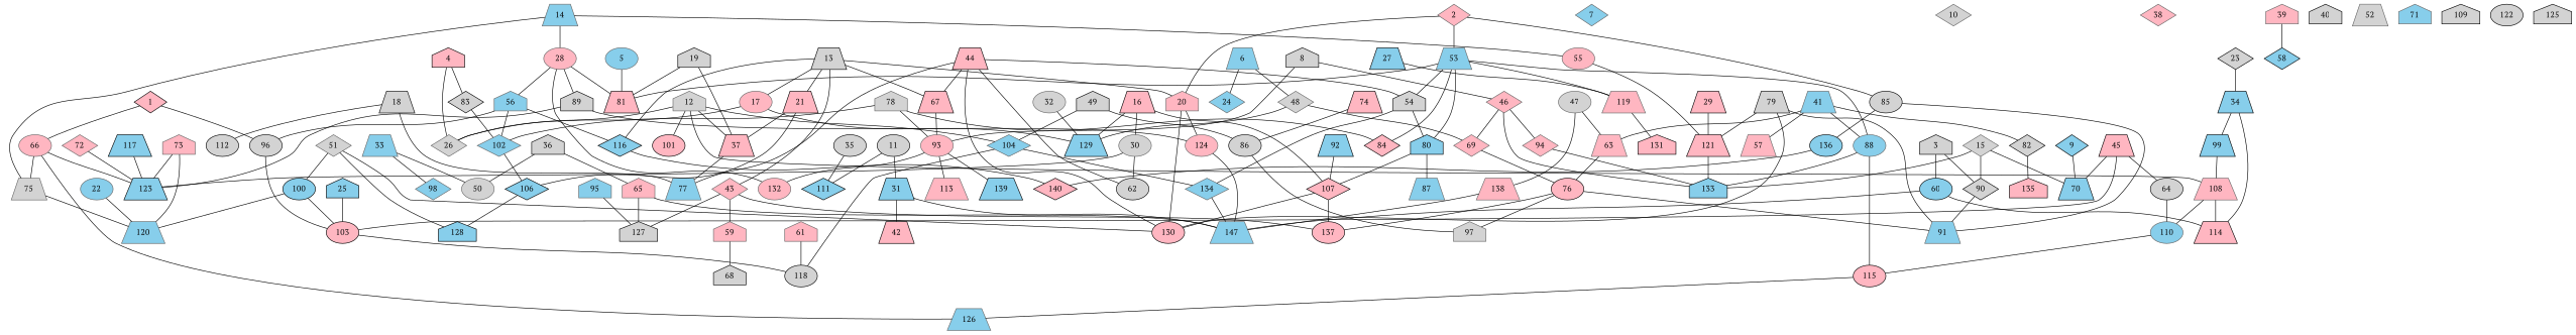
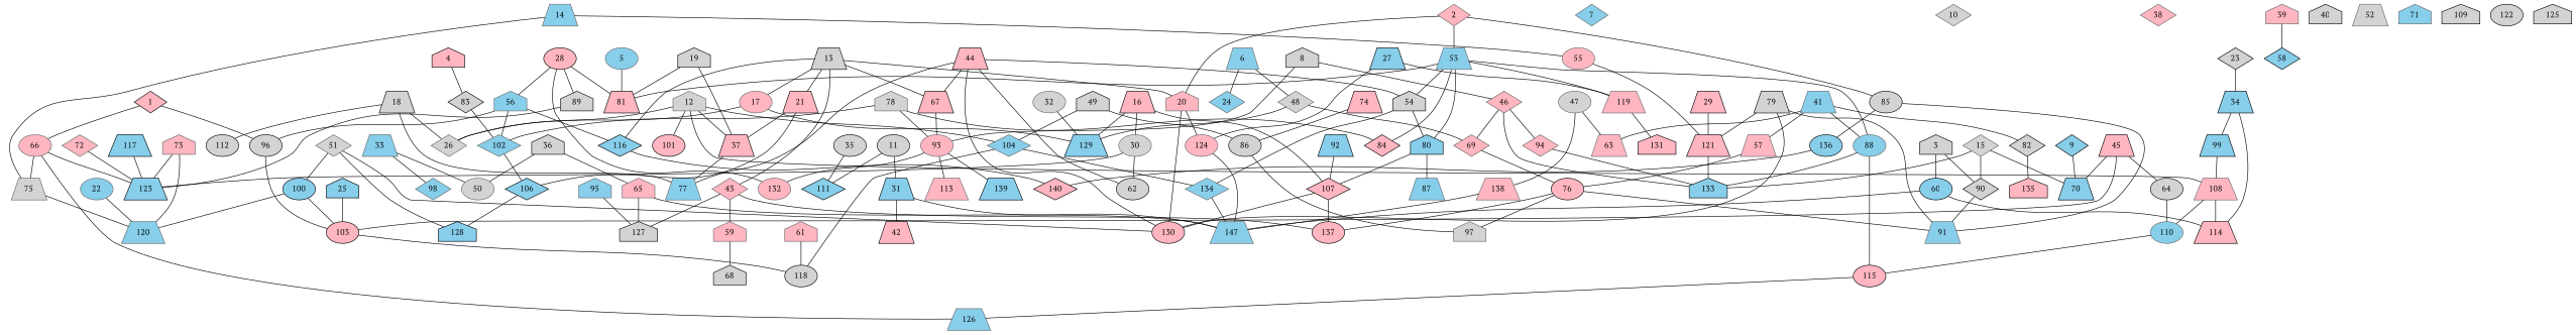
  graph {
    fontname="PT Serif"
    node [color=black fillcolor=lightpink fontname="PT Serif" shape=trapezium style=filled]
    edge [fontname="PT Serif"]
    1 [shape=diamond]
    66 [color=gray40 shape=ellipse]
    96 [fillcolor=lightgrey shape=ellipse]
    75 [color=gray40 fillcolor=lightgrey]
    123 [fillcolor=skyblue]
    126 [color=gray40 fillcolor=skyblue]
    103 [shape=ellipse]
    2 [color=gray40 shape=diamond]
    20 [color=gray40 shape=house]
    53 [color=gray40 fillcolor=skyblue]
    85 [fillcolor=lightgrey shape=ellipse]
    124 [color=gray40 shape=ellipse]
    130 [shape=ellipse]
    81
    119 [color=gray40]
    88 [color=gray40 fillcolor=skyblue shape=ellipse]
    54 [fillcolor=lightgrey shape=house]
    80 [fillcolor=skyblue shape=house]
    84 [shape=diamond]
    91 [color=gray40 fillcolor=skyblue]
    136 [fillcolor=skyblue shape=ellipse]
    3 [fillcolor=lightgrey shape=house]
    60 [fillcolor=skyblue shape=ellipse]
    90 [fillcolor=lightgrey shape=diamond]
    n25 [color=gray40 fillcolor=skyblue label=147]
    114
    4 [shape=house]
    26 [color=gray40 fillcolor=lightgrey shape=diamond]
    83 [fillcolor=lightgrey shape=diamond]
    102 [color=gray40 fillcolor=skyblue shape=diamond]
    5 [color=gray40 fillcolor=skyblue shape=ellipse]
    6 [color=gray40 fillcolor=skyblue]
    24 [color=gray40 fillcolor=skyblue shape=diamond]
    48 [color=gray40 fillcolor=lightgrey shape=diamond]
    129 [fillcolor=skyblue]
    69 [color=gray40 shape=diamond]
    7 [color=gray40 fillcolor=skyblue shape=diamond]
    8 [fillcolor=lightgrey shape=house]
    46 [color=gray40 shape=diamond]
    93 [color=gray40 shape=ellipse]
    133 [fillcolor=skyblue shape=house]
    94 [color=gray40 shape=diamond]
    132 [color=gray40 shape=ellipse]
    113 [color=gray40]
    139 [fillcolor=skyblue]
    9 [fillcolor=skyblue shape=diamond]
    70 [fillcolor=skyblue]
    10 [color=gray40 fillcolor=lightgrey shape=diamond]
    11 [fillcolor=lightgrey shape=ellipse]
    31 [fillcolor=skyblue]
    111 [fillcolor=skyblue shape=diamond]
    42
    12 [color=gray40 fillcolor=lightgrey shape=house]
    37
    101 [shape=ellipse]
    104 [color=gray40 fillcolor=skyblue shape=diamond]
    108 [color=gray40]
    77 [color=gray40 fillcolor=skyblue]
    134 [color=gray40 fillcolor=skyblue shape=diamond]
    118 [fillcolor=lightgrey shape=ellipse]
    110 [color=gray40 fillcolor=skyblue shape=ellipse]
    13 [fillcolor=lightgrey]
    17 [color=gray40 shape=ellipse]
    21
    43 [color=gray40 shape=diamond]
    67
    116 [fillcolor=skyblue shape=diamond]
    106 [fillcolor=skyblue shape=diamond]
    59 [color=gray40 shape=house]
    127 [fillcolor=lightgrey shape=house]
    137 [shape=ellipse]
    140 [shape=diamond]
    14 [color=gray40 fillcolor=skyblue]
-   28 [color=gray40 shape=ellipse]
+   28 [shape=ellipse]
    55 [color=gray40 shape=ellipse]
    56 [color=gray40 fillcolor=skyblue shape=house]
    89 [fillcolor=lightgrey shape=house]
    121
    120 [color=gray40 fillcolor=skyblue]
    15 [color=gray40 fillcolor=lightgrey shape=diamond]
    30 [color=gray40 fillcolor=lightgrey shape=ellipse]
    16
    107 [shape=diamond]
    62 [fillcolor=lightgrey shape=ellipse]
    18 [fillcolor=lightgrey]
    112 [fillcolor=lightgrey shape=ellipse]
    19 [fillcolor=lightgrey shape=house]
    128 [fillcolor=skyblue shape=house]
    22 [color=gray40 fillcolor=skyblue shape=ellipse]
    23 [fillcolor=lightgrey shape=diamond]
    34 [fillcolor=skyblue]
    99 [fillcolor=skyblue]
    25 [fillcolor=skyblue shape=house]
    27 [fillcolor=skyblue]
    131 [shape=house]
    29
    32 [color=gray40 fillcolor=lightgrey shape=ellipse]
    33 [color=gray40 fillcolor=skyblue]
    50 [color=gray40 fillcolor=lightgrey shape=ellipse]
    98 [color=gray40 fillcolor=skyblue shape=diamond]
    35 [fillcolor=lightgrey shape=ellipse]
    36 [fillcolor=lightgrey shape=house]
    65 [color=gray40 shape=house]
    38 [color=gray40 shape=diamond]
    39 [color=gray40 shape=house]
    58 [fillcolor=skyblue shape=diamond]
    40 [fillcolor=lightgrey shape=house]
    41 [color=gray40 fillcolor=skyblue]
    57 [color=gray40]
    63 [color=gray40]
    82 [fillcolor=lightgrey shape=diamond]
    76 [shape=ellipse]
    135 [shape=house]
    115 [shape=ellipse]
    68 [fillcolor=lightgrey shape=house]
    44
    45
    64 [fillcolor=lightgrey shape=ellipse]
    47 [color=gray40 fillcolor=lightgrey shape=ellipse]
    138 [color=gray40]
    49 [fillcolor=lightgrey shape=house]
    86 [fillcolor=lightgrey shape=ellipse]
    97 [color=gray40 fillcolor=lightgrey shape=house]
    51 [color=gray40 fillcolor=lightgrey shape=diamond]
    100 [fillcolor=skyblue shape=ellipse]
    52 [color=gray40 fillcolor=lightgrey]
    87 [color=gray40 fillcolor=skyblue]
    61 [color=gray40 shape=house]
    71 [color=gray40 fillcolor=skyblue shape=house]
    72 [color=gray40 shape=diamond]
    73 [color=gray40 shape=house]
    74
    78 [color=gray40 fillcolor=lightgrey shape=house]
    79 [fillcolor=lightgrey]
    92 [fillcolor=skyblue]
    95 [color=gray40 fillcolor=skyblue shape=house]
    109 [fillcolor=lightgrey shape=house]
    117 [fillcolor=skyblue]
    122 [fillcolor=lightgrey shape=ellipse]
    125 [fillcolor=lightgrey shape=house]
    1 -- 66
    1 -- 96
    66 -- 75
    66 -- 123
    66 -- 126
    96 -- 103
    75 -- 120
    103 -- 118
    2 -- 20
    2 -- 53
    2 -- 85
    20 -- 124
    20 -- 130
    53 -- 81
    53 -- 119
    53 -- 88
    53 -- 54
    53 -- 80
    53 -- 84
    85 -- 91
    85 -- 136
    124 -- n25
    119 -- 131
    88 -- 133
    88 -- 115
    54 -- 80
    54 -- 134
    80 -- 107
    80 -- 87
    136 -- 140
    3 -- 60
    3 -- 90
    60 -- n25
    60 -- 114
    90 -- 91
-   4 -- 26
+   18 -- 26
    4 -- 83
    83 -- 102
    102 -- 106
    5 -- 81
    6 -- 24
    6 -- 48
    48 -- 129
    48 -- 69
    69 -- 76
    8 -- 46
    8 -- 93
    46 -- 69
    46 -- 133
    46 -- 94
    93 -- 132
    93 -- 113
    93 -- 139
    94 -- 133
    9 -- 70
    11 -- 31
    11 -- 111
    31 -- n25
    31 -- 42
    12 -- 26
    12 -- 37
    12 -- 101
    12 -- 104
    12 -- 108
    37 -- 77
    104 -- 134
    104 -- 118
    108 -- 114
    108 -- 110
    134 -- n25
    110 -- 115
    13 -- 20
    13 -- 17
    13 -- 21
    13 -- 43
    13 -- 67
    13 -- 116
    17 -- 26
    17 -- 129
    21 -- 37
    21 -- 106
    43 -- 59
    43 -- 127
    43 -- 137
    67 -- 93
    116 -- 140
    106 -- 128
    59 -- 68
    14 -- 75
-   14 -- 28
    14 -- 55
    28 -- 81
    28 -- 132
    28 -- 56
    28 -- 89
    55 -- 121
    56 -- 96
    56 -- 102
    56 -- 116
    89 -- 123
    121 -- 133
    15 -- 90
    15 -- 133
    15 -- 70
    30 -- 123
    30 -- 62
    16 -- 129
    16 -- 30
    16 -- 107
    107 -- 130
    107 -- 137
    18 -- 77
    18 -- 112
    19 -- 81
    19 -- 37
    22 -- 120
    23 -- 34
    34 -- 114
    34 -- 99
    99 -- 108
    25 -- 103
-   89 -- 124
+   27 -- 124
    27 -- 119
    29 -- 121
    32 -- 129
    33 -- 50
    33 -- 98
    35 -- 111
    36 -- 50
    36 -- 65
    65 -- n25
    65 -- 127
    39 -- 58
    41 -- 88
    41 -- 57
    41 -- 63
    41 -- 82
-   63 -- 76
+   57 -- 76
    82 -- 135
    76 -- 91
    76 -- 137
    76 -- 97
    115 -- 126
    44 -- 130
    44 -- 54
    44 -- 77
    44 -- 67
    44 -- 62
    45 -- 103
    45 -- 70
    45 -- 64
    64 -- 110
    47 -- 63
    47 -- 138
    138 -- n25
    49 -- 104
    49 -- 86
    86 -- 97
    51 -- 130
    51 -- 128
    51 -- 100
    100 -- 103
    100 -- 120
    61 -- 118
    72 -- 123
    73 -- 123
    73 -- 120
    74 -- 86
    78 -- 84
    78 -- 102
    78 -- 93
    79 -- 130
    79 -- 91
    79 -- 121
    92 -- 107
    95 -- 127
    117 -- 123
  }
